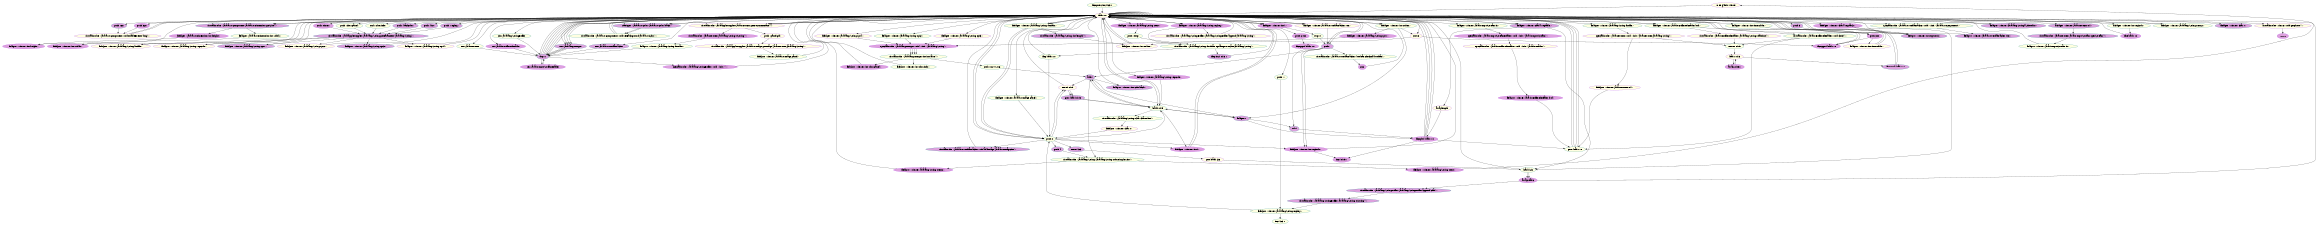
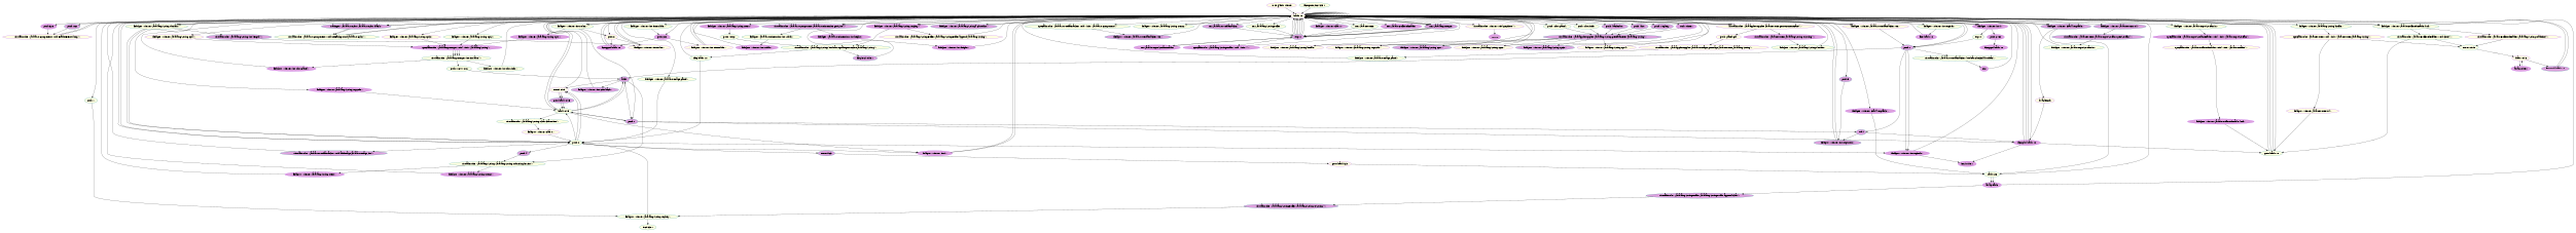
  digraph {
    node [color=teal fillcolor=plum style=filled]
    "r0 := @this: viewer" [color=purple fillcolor=lightyellow]
    "load.r r0" [color=purple fillcolor=lightyellow]
    "staticget <java.awt.Color: java.awt.Color black>"
    "push 16L"
    "push 32L" [color=purple]
    "virtualinvoke <java.awt.Component: java.awt.Dimension getSize()>"
    "push \"list\""
    "push \"regkey\""
    "push \"timer\"" [color=purple]
    "new java.lang.Integer"
    "push \"showpanel\"" [fillcolor=lightyellow]
    "fieldget <viewer: java.lang.String opt2>" [fillcolor=lightyellow]
    "push \"showinfo\"" [fillcolor=lightyellow]
    "fieldget <viewer: java.lang.String opt3>" [color=purple fillcolor=lightyellow]
    "push \"backcolor\""
    "fieldget <viewer: java.lang.String opt4>" [color=purple fillcolor=lightyellow]
    "fieldget <viewer: int timerslide>" [fillcolor=lightyellow]
    "push 300" [color=purple]
    "new java.awt.MediaTracker"
    "specialinvoke <java.awt.MediaTracker: void <init>(java.awt.Component)>" [fillcolor=lightyellow]
    "virtualinvoke <java.applet.Applet: java.net.URL getDocumentBase()>" [color=purple fillcolor=lightyellow]
    "fieldget <viewer: java.awt.MediaTracker MT>" [color=purple fillcolor=lightyellow]
    "fieldget <viewer: java.awt.Image panel>" [fillcolor=lightyellow]
    "push 0" [fillcolor=lightyellow]
    "push 1"
    "new java.net.URL" [fillcolor=lightyellow]
    "fieldget <viewer: java.lang.String listfile>" [fillcolor=lightyellow]
    "push \"\"" [fillcolor=lightyellow]
    "load.i $i15" [fillcolor=lightyellow]
    "fieldget <viewer: java.lang.String domain>" [fillcolor=lightyellow]
    "fieldget <viewer: int strlen>" [fillcolor=lightyellow]
    "push 8" [color=purple fillcolor=lightyellow]
    "fieldget <viewer: java.lang.String stest>" [color=purple]
    "fieldget <viewer: java.net.URL url>"
    "new java.io.BufferedReader" [color=purple]
    "fieldget <viewer: java.io.InputStream in>" [fillcolor=lightyellow]
    "fieldget <viewer: java.lang.String[] photolist>"
    "fieldget <viewer: int i>" [color=purple]
    "fieldget <viewer: java.io.BufferedReader buf>" [fillcolor=lightyellow]
    "fieldget <viewer: int regisok>" [fillcolor=lightyellow]
    "push 5"
    "virtualinvoke <viewer: void getphoto()>" [color=purple fillcolor=lightyellow]
    "fieldget <viewer: java.lang.String stest2>" [fillcolor=lightyellow]
    "fieldget <viewer: java.lang.String regkey>" [color=purple]
    "fieldget <viewer: java.lang.String regcode>" [color=purple]
    "fieldget <viewer: char[] regtable>"
    "fieldget <viewer: char[] regtabl2>" [color=purple]
    "fieldget <viewer: char t>"
    "new java.lang.StringBuffer" [fillcolor=lightyellow]
    "virtualinvoke <java.awt.Component: void setBackground(java.awt.Color)>" [fillcolor=lightyellow]
    "virtualinvoke <java.awt.Component: void enableEvents(long)>" [color=purple fillcolor=lightyellow]
    "fieldget <java.awt.Dimension: int width>" [fillcolor=lightyellow]
    "fieldget <java.awt.Dimension: int height>" [color=purple]
    "virtualinvoke <java.applet.Applet: java.lang.String getParameter(java.lang.String)>"
    "dup1.r"
    "fieldget <viewer: java.lang.String opt1>" [color=purple]
    "specialinvoke <java.lang.Integer: void <init>(java.lang.String)>" [color=purple]
    "fieldput <viewer: int timerslide>" [color=purple fillcolor=lightyellow]
    "ifcmpge.i load.r r0" [color=purple]
    "fieldput <viewer: java.awt.MediaTracker MT>"
    "push \"panel.gif\"" [color=purple fillcolor=lightyellow]
    "virtualinvoke <java.net.URL: java.lang.String toString()>" [color=purple]
    "store.i $i15" [color=purple fillcolor=lightyellow]
    "virtualinvoke <java.awt.MediaTracker: void addImage(java.awt.Image,int)>"
    "fieldput <viewer: int i>" [color=purple]
    "push 4"
    "fieldput <viewer: int regisok>" [color=purple]
    "store.i i23"
    "add.i"
    "virtualinvoke <java.awt.MediaTracker: boolean checkAll(boolean)>" [fillcolor=lightyellow]
    "sub.i"
    "specialinvoke <java.net.URL: void <init>(java.net.URL,java.lang.String)>" [color=purple fillcolor=lightyellow]
    "fieldput <viewer: java.lang.String regkey>" [fillcolor=lightyellow]
-   "push 7" [label="fieldget 7"]
+   "push 7"
    "virtualinvoke <java.lang.String: char charAt(int)>" [fillcolor=lightyellow]
    "virtualinvoke <java.lang.String: int length()>"
    "fieldput <viewer: int strlen>" [color=purple fillcolor=lightyellow]
    "push \"http\"" [fillcolor=lightyellow]
    "virtualinvoke <java.net.URL: java.io.InputStream openStream()>"
    "specialinvoke <java.io.InputStreamReader: void <init>(java.io.InputStream)>" [color=purple]
    "dup1.i" [fillcolor=lightyellow]
    "push 2480" [color=purple]
    "virtualinvoke <java.io.BufferedReader: java.lang.String readLine()>" [color=purple fillcolor=lightyellow]
    "virtualinvoke <java.io.BufferedReader: void close()>" [fillcolor=lightyellow]
    "ifne load.r r0" [color=purple]
    "fieldput <viewer: int nbphotos>"
    return [color=purple]
    "virtualinvoke <java.lang.String: boolean equalsIgnoreCase(java.lang.String)>" [fillcolor=lightyellow]
    "virtualinvoke <java.lang.StringBuffer: java.lang.StringBuffer append(java.lang.String)>" [color=purple fillcolor=lightyellow]
    "load.i i23" [fillcolor=lightyellow]
    arraylength [color=purple fillcolor=lightyellow]
    "fieldput <viewer: int width>" [color=purple]
    "fieldput <viewer: int height>" [color=purple]
    "fieldput <viewer: java.lang.String listfile>" [color=purple fillcolor=lightyellow]
    "fieldput <viewer: java.lang.String regcode>" [color=purple fillcolor=lightyellow]
    "fieldput <viewer: java.lang.String opt1>"
    "fieldput <viewer: java.lang.String opt2>" [color=purple fillcolor=lightyellow]
    "fieldput <viewer: java.lang.String opt3>"
    "fieldput <viewer: java.lang.String opt4>" [color=purple fillcolor=lightyellow]
    "new java.io.InputStreamReader" [color=purple]
    "specialinvoke <java.lang.StringBuffer: void <init>()>" [color=purple]
    "virtualinvoke <java.lang.Integer: int intValue()>" [fillcolor=lightyellow]
    "fieldput <viewer: int showpanel>" [color=purple]
    "fieldput <viewer: int showinfo>" [fillcolor=lightyellow]
    "push -16777216" [fillcolor=lightyellow]
    "fieldput <viewer: int colorback>"
    "virtualinvoke <java.lang.String: java.lang.String substring(int,int)>" [fillcolor=lightyellow]
    "goto load.i $i15"
    "ifcmplt.i load.r r0" [color=purple]
    "fieldput <viewer: java.lang.String stest>" [color=purple]
    "fieldput <viewer: java.lang.String stest2>" [color=purple]
    "virtualinvoke <java.applet.Applet: java.awt.Image getImage(java.net.URL,java.lang.String)>" [color=purple fillcolor=lightyellow]
    "fieldput <viewer: java.lang.String domain>" [fillcolor=lightyellow]
    "fieldput <viewer: java.awt.Image panel>" [fillcolor=lightyellow]
    "inc.i $i15 1" [color=purple]
    "goto load.i i23" [color=purple fillcolor=lightyellow]
    pop [color=purple]
    "fieldput <viewer: java.net.URL url>" [color=purple fillcolor=lightyellow]
    "store.r $i15" [fillcolor=lightyellow]
    "goto load.r r0" [fillcolor=lightyellow]
    "load.r $i15" [color=purple fillcolor=lightyellow]
    "inc.i i23 1" [fillcolor=lightyellow]
    "fieldput <viewer: char t>" [color=purple fillcolor=lightyellow]
    "ifeq load.r r0" [fillcolor=lightyellow]
    "ifeq inc.i $i15 1"
    "fieldput <viewer: java.io.InputStream in>" [fillcolor=lightyellow]
    "specialinvoke <java.io.BufferedReader: void <init>(java.io.Reader)>" [color=purple fillcolor=lightyellow]
    "fieldput <viewer: java.io.BufferedReader buf>" [color=purple]
    "ifcmpgt.i load.r r0" [color=purple]
    "arraywrite.r" [color=purple]
    "ifnonnull load.r r0"
    "arrayread.c" [color=purple]
    "virtualinvoke <java.lang.StringBuffer: java.lang.StringBuffer append(char)>"
    "virtualinvoke <java.lang.StringBuffer: java.lang.String toString()>"
    "ifcmpne.c inc.i i23 1" [fillcolor=lightyellow]
    "r0 := @this: viewer" -> "load.r r0"
    "load.r r0" -> "load.r r0"
    "load.r r0" -> "load.r r0"
    "load.r r0" -> "load.r r0"
    "load.r r0" -> "load.r r0"
    "load.r r0" -> "load.r r0"
    "load.r r0" -> "load.r r0"
    "load.r r0" -> "load.r r0"
    "load.r r0" -> "load.r r0"
    "load.r r0" -> "load.r r0"
    "load.r r0" -> "load.r r0"
    "load.r r0" -> "load.r r0"
    "load.r r0" -> "load.r r0"
    "load.r r0" -> "load.r r0"
    "load.r r0" -> "load.r r0"
    "load.r r0" -> "load.r r0"
    "load.r r0" -> "load.r r0"
    "load.r r0" -> "load.r r0"
    "load.r r0" -> "staticget <java.awt.Color: java.awt.Color black>"
    "load.r r0" -> "staticget <java.awt.Color: java.awt.Color black>"
    "load.r r0" -> "push 16L"
    "load.r r0" -> "push 32L"
    "load.r r0" -> "virtualinvoke <java.awt.Component: java.awt.Dimension getSize()>"
    "load.r r0" -> "virtualinvoke <java.awt.Component: java.awt.Dimension getSize()>"
    "load.r r0" -> "push \"list\""
    "load.r r0" -> "push \"regkey\""
    "load.r r0" -> "push \"timer\""
    "load.r r0" -> "new java.lang.Integer"
    "load.r r0" -> "new java.lang.Integer"
    "load.r r0" -> "new java.lang.Integer"
    "load.r r0" -> "new java.lang.Integer"
    "load.r r0" -> "push \"showpanel\""
    "load.r r0" -> "fieldget <viewer: java.lang.String opt2>"
    "load.r r0" -> "push \"showinfo\""
    "load.r r0" -> "fieldget <viewer: java.lang.String opt3>"
    "load.r r0" -> "push \"backcolor\""
    "load.r r0" -> "fieldget <viewer: java.lang.String opt4>"
    "load.r r0" -> "fieldget <viewer: int timerslide>"
    "load.r r0" -> "push 300"
    "load.r r0" -> "new java.awt.MediaTracker"
    "load.r r0" -> "specialinvoke <java.awt.MediaTracker: void <init>(java.awt.Component)>"
    "load.r r0" -> "virtualinvoke <java.applet.Applet: java.net.URL getDocumentBase()>"
    "load.r r0" -> "virtualinvoke <java.applet.Applet: java.net.URL getDocumentBase()>"
    "load.r r0" -> "virtualinvoke <java.applet.Applet: java.net.URL getDocumentBase()>"
    "load.r r0" -> "fieldget <viewer: java.awt.MediaTracker MT>"
    "load.r r0" -> "fieldget <viewer: java.awt.MediaTracker MT>"
    "load.r r0" -> "fieldget <viewer: java.awt.Image panel>"
    "load.r r0" -> "push 0"
    "load.r r0" -> "push 0"
    "load.r r0" -> "push 1"
    "load.r r0" -> "push 1"
    "load.r r0" -> "new java.net.URL"
    "load.r r0" -> "fieldget <viewer: java.lang.String listfile>"
    "load.r r0" -> "push \"\""
    "load.r r0" -> "load.i $i15"
    "load.r r0" -> "fieldget <viewer: java.lang.String domain>"
    "load.r r0" -> "fieldget <viewer: java.lang.String domain>"
    "load.r r0" -> "fieldget <viewer: java.lang.String domain>"
    "load.r r0" -> "fieldget <viewer: int strlen>"
    "load.r r0" -> "fieldget <viewer: int strlen>"
    "load.r r0" -> "push 8"
    "load.r r0" -> "fieldget <viewer: java.lang.String stest>"
    "load.r r0" -> "fieldget <viewer: java.net.URL url>"
    "load.r r0" -> "new java.io.BufferedReader"
    "load.r r0" -> "fieldget <viewer: java.io.InputStream in>"
    "load.r r0" -> "fieldget <viewer: java.lang.String[] photolist>"
    "load.r r0" -> "fieldget <viewer: int i>"
    "load.r r0" -> "fieldget <viewer: int i>"
    "load.r r0" -> "fieldget <viewer: int i>"
    "load.r r0" -> "fieldget <viewer: java.io.BufferedReader buf>"
    "load.r r0" -> "fieldget <viewer: java.io.BufferedReader buf>"
    "load.r r0" -> "fieldget <viewer: int regisok>"
    "load.r r0" -> "push 5"
    "load.r r0" -> "virtualinvoke <viewer: void getphoto()>"
    "load.r r0" -> "fieldget <viewer: java.lang.String stest2>"
    "load.r r0" -> "fieldget <viewer: java.lang.String regkey>"
    "load.r r0" -> "fieldget <viewer: java.lang.String regkey>"
    "load.r r0" -> "fieldget <viewer: java.lang.String regcode>"
    "load.r r0" -> "fieldget <viewer: char[] regtable>"
    "load.r r0" -> "fieldget <viewer: char[] regtable>"
    "load.r r0" -> "fieldget <viewer: char[] regtabl2>"
    "load.r r0" -> "fieldget <viewer: char t>"
    "load.r r0" -> "new java.lang.StringBuffer"
    "staticget <java.awt.Color: java.awt.Color black>" -> "virtualinvoke <java.awt.Component: void setBackground(java.awt.Color)>"
    "staticget <java.awt.Color: java.awt.Color black>" -> "virtualinvoke <java.awt.Component: void setBackground(java.awt.Color)>"
    "push 16L" -> "virtualinvoke <java.awt.Component: void enableEvents(long)>"
    "push 32L" -> "virtualinvoke <java.awt.Component: void enableEvents(long)>"
    "virtualinvoke <java.awt.Component: java.awt.Dimension getSize()>" -> "fieldget <java.awt.Dimension: int width>"
    "virtualinvoke <java.awt.Component: java.awt.Dimension getSize()>" -> "fieldget <java.awt.Dimension: int height>"
    "push \"list\"" -> "virtualinvoke <java.applet.Applet: java.lang.String getParameter(java.lang.String)>"
    "push \"regkey\"" -> "virtualinvoke <java.applet.Applet: java.lang.String getParameter(java.lang.String)>"
    "push \"timer\"" -> "virtualinvoke <java.applet.Applet: java.lang.String getParameter(java.lang.String)>"
    "new java.lang.Integer" -> "dup1.r"
    "new java.lang.Integer" -> "dup1.r"
    "new java.lang.Integer" -> "dup1.r"
    "new java.lang.Integer" -> "dup1.r"
    "push \"showpanel\"" -> "virtualinvoke <java.applet.Applet: java.lang.String getParameter(java.lang.String)>"
    "fieldget <viewer: java.lang.String opt2>" -> "specialinvoke <java.lang.Integer: void <init>(java.lang.String)>"
    "push \"showinfo\"" -> "virtualinvoke <java.applet.Applet: java.lang.String getParameter(java.lang.String)>"
    "fieldget <viewer: java.lang.String opt3>" -> "specialinvoke <java.lang.Integer: void <init>(java.lang.String)>"
    "push \"backcolor\"" -> "virtualinvoke <java.applet.Applet: java.lang.String getParameter(java.lang.String)>"
    "fieldget <viewer: java.lang.String opt4>" -> "specialinvoke <java.lang.Integer: void <init>(java.lang.String)>"
    "fieldget <viewer: int timerslide>" -> "push 300"
    "push 300" -> "fieldput <viewer: int timerslide>"
    "push 300" -> "ifcmpge.i load.r r0"
    "new java.awt.MediaTracker" -> "dup1.r"
    "specialinvoke <java.awt.MediaTracker: void <init>(java.awt.Component)>" -> "fieldput <viewer: java.awt.MediaTracker MT>"
    "virtualinvoke <java.applet.Applet: java.net.URL getDocumentBase()>" -> "load.r r0"
    "virtualinvoke <java.applet.Applet: java.net.URL getDocumentBase()>" -> "push \"panel.gif\""
    "virtualinvoke <java.applet.Applet: java.net.URL getDocumentBase()>" -> "virtualinvoke <java.net.URL: java.lang.String toString()>"
    "fieldget <viewer: java.awt.MediaTracker MT>" -> "load.r r0"
    "fieldget <viewer: java.awt.MediaTracker MT>" -> "push 1"
    "fieldget <viewer: java.awt.Image panel>" -> "push 0"
    "push 0" -> "load.i $i15"
    "push 0" -> "store.i $i15"
    "push 0" -> "store.i $i15"
    "push 0" -> "virtualinvoke <java.awt.MediaTracker: void addImage(java.awt.Image,int)>"
    "push 0" -> "fieldput <viewer: int i>"
    "push 0" -> "push 4"
    "push 0" -> "fieldput <viewer: int regisok>"
    "push 0" -> "store.i i23"
    "push 1" -> "fieldput <viewer: int regisok>"
    "push 1" -> "fieldput <viewer: int regisok>"
    "push 1" -> "add.i"
    "push 1" -> "virtualinvoke <java.awt.MediaTracker: boolean checkAll(boolean)>"
    "push 1" -> "sub.i"
    "new java.net.URL" -> "dup1.r"
    "fieldget <viewer: java.lang.String listfile>" -> "specialinvoke <java.net.URL: void <init>(java.net.URL,java.lang.String)>"
    "push \"\"" -> "fieldput <viewer: java.lang.String regkey>"
    "load.i $i15" -> "load.r r0"
    "load.i $i15" -> "fieldput <viewer: int i>"
    "load.i $i15" -> "add.i"
    "load.i $i15" -> "add.i"
    "load.i $i15" -> "push 7"
    "load.i $i15" -> "virtualinvoke <java.lang.String: char charAt(int)>"
    "fieldget <viewer: java.lang.String domain>" -> "push 0"
    "fieldget <viewer: java.lang.String domain>" -> "push 0"
    "fieldget <viewer: java.lang.String domain>" -> "virtualinvoke <java.lang.String: int length()>"
    "fieldget <viewer: int strlen>" -> "push 8"
    "fieldget <viewer: int strlen>" -> "fieldget <viewer: java.lang.String opt1>"
    "fieldget <viewer: int strlen>" -> "push 7"
    "push 8" -> "ifcmpge.i load.r r0"
    "push 8" -> "fieldput <viewer: int strlen>"
    "fieldget <viewer: java.lang.String stest>" -> "push \"http\""
    "fieldget <viewer: java.net.URL url>" -> "virtualinvoke <java.net.URL: java.io.InputStream openStream()>"
    "new java.io.BufferedReader" -> "dup1.r"
    "fieldget <viewer: java.io.InputStream in>" -> "specialinvoke <java.io.InputStreamReader: void <init>(java.io.InputStream)>"
    "fieldget <viewer: java.lang.String[] photolist>" -> "load.r r0"
    "fieldget <viewer: int i>" -> "dup1.i"
    "fieldget <viewer: int i>" -> "push 2480"
    "fieldget <viewer: java.io.BufferedReader buf>" -> "virtualinvoke <java.io.BufferedReader: java.lang.String readLine()>"
    "fieldget <viewer: java.io.BufferedReader buf>" -> "virtualinvoke <java.io.BufferedReader: void close()>"
    "fieldget <viewer: int regisok>" -> "ifne load.r r0"
    "push 5" -> "fieldput <viewer: int nbphotos>"
    "virtualinvoke <viewer: void getphoto()>" -> return
    "fieldget <viewer: java.lang.String stest2>" -> "load.r r0"
    "fieldget <viewer: java.lang.String regkey>" -> "virtualinvoke <java.lang.String: boolean equalsIgnoreCase(java.lang.String)>"
    "fieldget <viewer: java.lang.String regkey>" -> "virtualinvoke <java.lang.StringBuffer: java.lang.StringBuffer append(java.lang.String)>"
    "fieldget <viewer: java.lang.String regcode>" -> "load.i $i15"
    "fieldget <viewer: char[] regtable>" -> "load.i i23"
    "fieldget <viewer: char[] regtable>" -> arraylength
    "fieldget <viewer: char[] regtabl2>" -> "load.i i23"
    "new java.lang.StringBuffer" -> "dup1.r"
    "virtualinvoke <java.awt.Component: void setBackground(java.awt.Color)>" -> "load.r r0"
    "virtualinvoke <java.awt.Component: void setBackground(java.awt.Color)>" -> "load.r r0"
    "virtualinvoke <java.awt.Component: void enableEvents(long)>" -> "load.r r0"
    "virtualinvoke <java.awt.Component: void enableEvents(long)>" -> "load.r r0"
    "fieldget <java.awt.Dimension: int width>" -> "fieldput <viewer: int width>"
    "fieldget <java.awt.Dimension: int height>" -> "fieldput <viewer: int height>"
    "virtualinvoke <java.applet.Applet: java.lang.String getParameter(java.lang.String)>" -> "fieldput <viewer: java.lang.String listfile>"
    "virtualinvoke <java.applet.Applet: java.lang.String getParameter(java.lang.String)>" -> "fieldput <viewer: java.lang.String regcode>"
    "virtualinvoke <java.applet.Applet: java.lang.String getParameter(java.lang.String)>" -> "fieldput <viewer: java.lang.String opt1>"
    "virtualinvoke <java.applet.Applet: java.lang.String getParameter(java.lang.String)>" -> "fieldput <viewer: java.lang.String opt2>"
    "virtualinvoke <java.applet.Applet: java.lang.String getParameter(java.lang.String)>" -> "fieldput <viewer: java.lang.String opt3>"
    "virtualinvoke <java.applet.Applet: java.lang.String getParameter(java.lang.String)>" -> "fieldput <viewer: java.lang.String opt4>"
    "dup1.r" -> "load.r r0"
    "dup1.r" -> "load.r r0"
    "dup1.r" -> "load.r r0"
    "dup1.r" -> "load.r r0"
    "dup1.r" -> "load.r r0"
    "dup1.r" -> "load.r r0"
    "dup1.r" -> "load.r r0"
    "dup1.r" -> "new java.io.InputStreamReader"
    "dup1.r" -> "specialinvoke <java.lang.StringBuffer: void <init>()>"
    "fieldget <viewer: java.lang.String opt1>" -> "specialinvoke <java.lang.Integer: void <init>(java.lang.String)>"
    "specialinvoke <java.lang.Integer: void <init>(java.lang.String)>" -> "virtualinvoke <java.lang.Integer: int intValue()>"
    "specialinvoke <java.lang.Integer: void <init>(java.lang.String)>" -> "virtualinvoke <java.lang.Integer: int intValue()>"
    "specialinvoke <java.lang.Integer: void <init>(java.lang.String)>" -> "virtualinvoke <java.lang.Integer: int intValue()>"
    "specialinvoke <java.lang.Integer: void <init>(java.lang.String)>" -> "virtualinvoke <java.lang.Integer: int intValue()>"
    "fieldput <viewer: int timerslide>" -> "load.r r0"
    "fieldput <viewer: int timerslide>" -> "load.r r0"
    "ifcmpge.i load.r r0" -> "load.r r0"
    "ifcmpge.i load.r r0" -> "load.r r0"
    "fieldput <viewer: java.awt.MediaTracker MT>" -> "load.r r0"
    "push \"panel.gif\"" -> "virtualinvoke <java.applet.Applet: java.awt.Image getImage(java.net.URL,java.lang.String)>"
    "virtualinvoke <java.net.URL: java.lang.String toString()>" -> "fieldput <viewer: java.lang.String domain>"
    "store.i $i15" -> "load.r r0"
    "store.i $i15" -> "goto load.i $i15"
    "store.i $i15" -> "goto load.i $i15"
    "virtualinvoke <java.awt.MediaTracker: void addImage(java.awt.Image,int)>" -> "load.r r0"
    "fieldput <viewer: int i>" -> "load.r r0"
    "fieldput <viewer: int i>" -> "load.r r0"
    "push 4" -> "virtualinvoke <java.lang.String: java.lang.String substring(int,int)>"
    "fieldput <viewer: int regisok>" -> "load.r r0"
    "fieldput <viewer: int regisok>" -> "inc.i $i15 1"
    "store.i i23" -> "goto load.i i23"
    "add.i" -> "store.i $i15"
    "add.i" -> "push 7"
    "add.i" -> "fieldput <viewer: int colorback>"
    "add.i" -> "virtualinvoke <java.lang.String: java.lang.String substring(int,int)>"
    "virtualinvoke <java.awt.MediaTracker: boolean checkAll(boolean)>" -> pop
-   "fieldget <viewer: char[] regtabl2>" -> "fieldput <viewer: int nbphotos>"
+   "sub.i" -> "fieldput <viewer: int nbphotos>"
    "sub.i" -> "ifcmplt.i load.r r0"
    "specialinvoke <java.net.URL: void <init>(java.net.URL,java.lang.String)>" -> "fieldput <viewer: java.net.URL url>"
    "specialinvoke <java.net.URL: void <init>(java.net.URL,java.lang.String)>" -> "store.r $i15"
    "fieldput <viewer: java.lang.String regkey>" -> "push 0"
    "fieldput <viewer: java.lang.String regkey>" -> "inc.i i23 1"
    "push 7" -> "load.i $i15"
    "push 7" -> "sub.i"
    "push 7" -> "ifcmplt.i load.r r0"
    "virtualinvoke <java.lang.String: char charAt(int)>" -> "fieldput <viewer: char t>"
    "virtualinvoke <java.lang.String: int length()>" -> "fieldput <viewer: int strlen>"
    "fieldput <viewer: int strlen>" -> "load.r r0"
    "fieldput <viewer: int strlen>" -> "load.r r0"
    "push \"http\"" -> "virtualinvoke <java.lang.String: boolean equalsIgnoreCase(java.lang.String)>"
    "virtualinvoke <java.net.URL: java.io.InputStream openStream()>" -> "fieldput <viewer: java.io.InputStream in>"
    "specialinvoke <java.io.InputStreamReader: void <init>(java.io.InputStream)>" -> "specialinvoke <java.io.BufferedReader: void <init>(java.io.Reader)>"
    "dup1.i" -> "push 1"
    "push 2480" -> "ifcmpgt.i load.r r0"
    "virtualinvoke <java.io.BufferedReader: java.lang.String readLine()>" -> "store.r $i15"
    "virtualinvoke <java.io.BufferedReader: void close()>" -> "store.r $i15"
    "virtualinvoke <java.io.BufferedReader: void close()>" -> "goto load.r r0"
    "ifne load.r r0" -> "load.r r0"
    "fieldput <viewer: int nbphotos>" -> "load.r r0"
    "fieldput <viewer: int nbphotos>" -> "load.r r0"
    "virtualinvoke <java.lang.String: boolean equalsIgnoreCase(java.lang.String)>" -> "ifeq load.r r0"
    "virtualinvoke <java.lang.String: boolean equalsIgnoreCase(java.lang.String)>" -> "ifeq inc.i $i15 1"
    "virtualinvoke <java.lang.StringBuffer: java.lang.StringBuffer append(java.lang.String)>" -> "load.r r0"
    "load.i i23" -> "load.r r0"
    "load.i i23" -> "arrayread.c"
    "load.i i23" -> "arrayread.c"
    arraylength -> "ifcmplt.i load.r r0"
    "fieldput <viewer: int width>" -> "load.r r0"
    "fieldput <viewer: int height>" -> "load.r r0"
    "fieldput <viewer: java.lang.String listfile>" -> "load.r r0"
    "fieldput <viewer: java.lang.String regcode>" -> "load.r r0"
    "fieldput <viewer: java.lang.String opt1>" -> "load.r r0"
    "fieldput <viewer: java.lang.String opt2>" -> "load.r r0"
    "fieldput <viewer: java.lang.String opt3>" -> "load.r r0"
    "fieldput <viewer: java.lang.String opt4>" -> "load.r r0"
    "new java.io.InputStreamReader" -> "dup1.r"
    "specialinvoke <java.lang.StringBuffer: void <init>()>" -> "load.r r0"
    "virtualinvoke <java.lang.Integer: int intValue()>" -> "fieldput <viewer: int showpanel>"
    "virtualinvoke <java.lang.Integer: int intValue()>" -> "fieldput <viewer: int showinfo>"
    "virtualinvoke <java.lang.Integer: int intValue()>" -> "push -16777216"
    "fieldput <viewer: int showpanel>" -> "load.r r0"
    "fieldput <viewer: int showinfo>" -> "load.r r0"
    "push -16777216" -> "add.i"
    "fieldput <viewer: int colorback>" -> "load.r r0"
    "virtualinvoke <java.lang.String: java.lang.String substring(int,int)>" -> "fieldput <viewer: java.lang.String stest>"
    "virtualinvoke <java.lang.String: java.lang.String substring(int,int)>" -> "fieldput <viewer: java.lang.String stest2>"
    "goto load.i $i15" -> "load.i $i15"
    "goto load.i $i15" -> "load.i $i15"
    "ifcmplt.i load.r r0" -> "load.r r0"
    "ifcmplt.i load.r r0" -> "load.r r0"
    "ifcmplt.i load.r r0" -> "load.r r0"
    "ifcmplt.i load.r r0" -> "load.r r0"
    "ifcmplt.i load.r r0" -> "inc.i $i15 1"
    "ifcmplt.i load.r r0" -> "goto load.r r0"
-   "fieldput <viewer: java.lang.String stest>" -> "r0 := @this: viewer"
+   "fieldput <viewer: java.lang.String stest>" -> "load.r r0"
    "fieldput <viewer: java.lang.String stest2>" -> "load.r r0"
    "virtualinvoke <java.applet.Applet: java.awt.Image getImage(java.net.URL,java.lang.String)>" -> "fieldput <viewer: java.awt.Image panel>"
-   "fieldput <viewer: java.lang.String domain>" -> "dup1.r"
+   "fieldput <viewer: java.lang.String domain>" -> "load.r r0"
    "fieldput <viewer: java.awt.Image panel>" -> "load.r r0"
    "goto load.i i23" -> "load.i i23"
    pop -> "load.r r0"
    "fieldput <viewer: java.net.URL url>" -> "goto load.r r0"
    "store.r $i15" -> "load.r $i15"
    "goto load.r r0" -> "load.r r0"
    "goto load.r r0" -> "load.r r0"
    "goto load.r r0" -> "load.r r0"
    "goto load.r r0" -> "load.r r0"
    "load.r $i15" -> "arraywrite.r"
    "load.r $i15" -> "ifnonnull load.r r0"
    "fieldput <viewer: char t>" -> "push 0"
    "ifeq load.r r0" -> "load.r r0"
    "ifeq load.r r0" -> "push 0"
    "ifeq inc.i $i15 1" -> "load.r r0"
    "fieldput <viewer: java.io.InputStream in>" -> "load.r r0"
    "specialinvoke <java.io.BufferedReader: void <init>(java.io.Reader)>" -> "fieldput <viewer: java.io.BufferedReader buf>"
    "fieldput <viewer: java.io.BufferedReader buf>" -> "goto load.r r0"
    "arraywrite.r" -> "load.r $i15"
    "ifnonnull load.r r0" -> "load.r r0"
    "ifnonnull load.r r0" -> "load.r r0"
    "arrayread.c" -> "load.r r0"
    "arrayread.c" -> "virtualinvoke <java.lang.StringBuffer: java.lang.StringBuffer append(char)>"
    "virtualinvoke <java.lang.StringBuffer: java.lang.StringBuffer append(char)>" -> "virtualinvoke <java.lang.StringBuffer: java.lang.String toString()>"
    "virtualinvoke <java.lang.StringBuffer: java.lang.String toString()>" -> "fieldput <viewer: java.lang.String regkey>"
    "ifcmpne.c inc.i i23 1" -> "load.r r0"
  }
